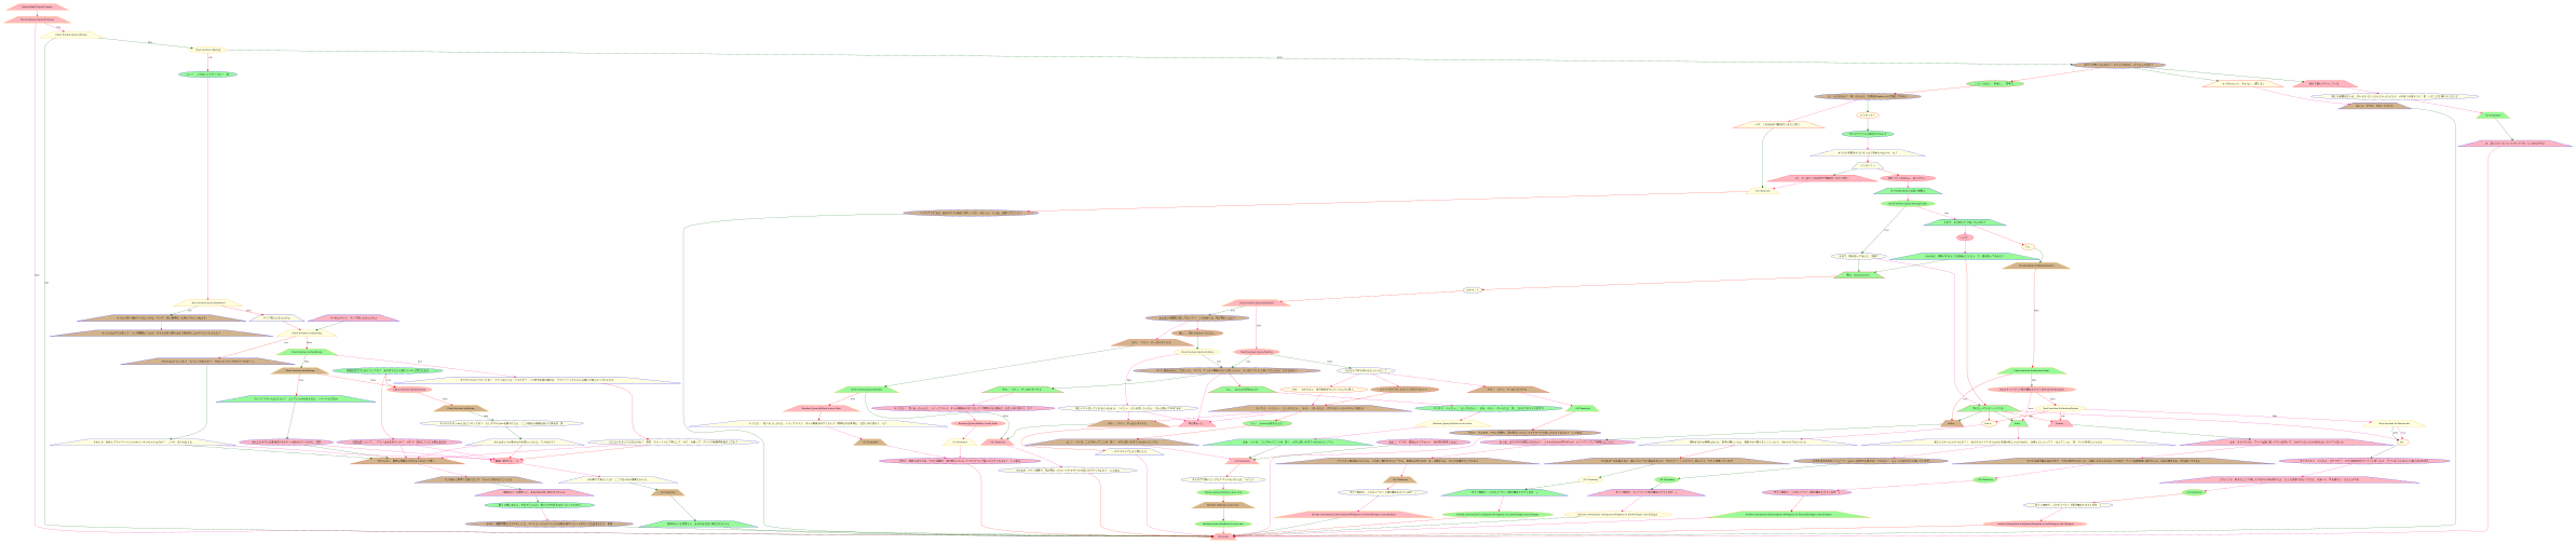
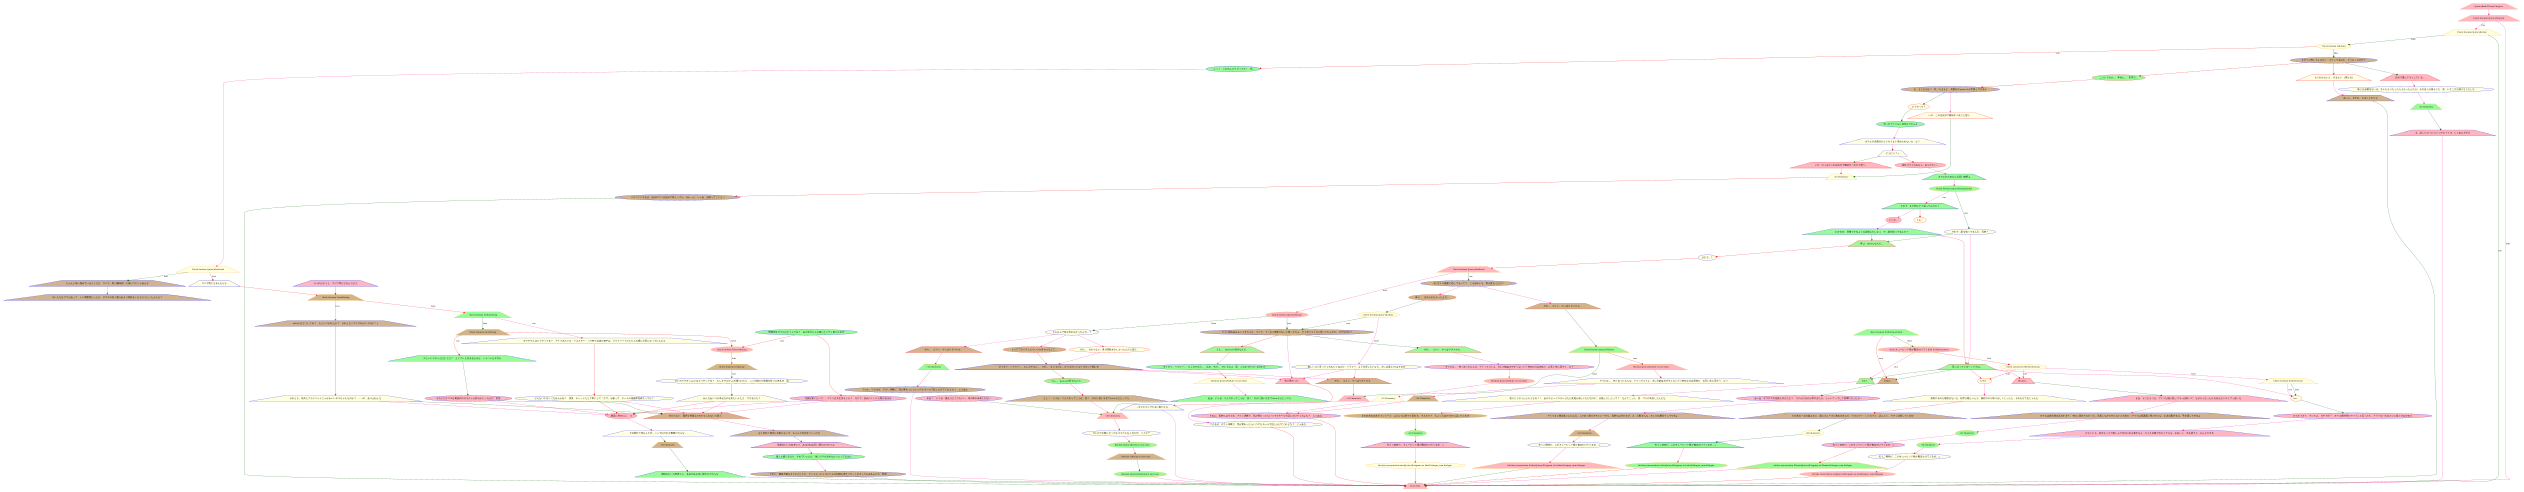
  digraph {
    fontname="PT Serif"
    node [color=blue fillcolor=lightyellow fontname="PT Serif" shape=trapezium style=filled]
    edge [arrowhead=dot color=deeppink fontname="PT Serif"]
    "QuincyRank5Convo3 begins." [color=orange fillcolor=lightpink]
    n2 [color=orange fillcolor=lightpink label="Check boolean QuincyForgiven"]
    n3 [color=orange label="Check boolean QuincyDating"]
    "Chat ends." [color=orange fillcolor=lightpink]
    n5 [color=orange label="Check boolean IsDating" shape=ellipse]
    n6 [fillcolor=palegreen label="よっ！　このおしどりカップル！　笑" shape=ellipse]
    n7 [fillcolor=tan label="まだソロ専してんのか？　そうしてるのか、そうなったのか？" shape=ellipse]
    n8 [color=orange label="Check boolean QuincyHasDated"]
    n9 [color=red fillcolor=lightpink label="自分で選んでそうしている。"]
    n10 [color=red fillcolor=palegreen label="こういうのが…　本当に…　苦手で。" shape=ellipse]
    n11 [color=red label="もう行かないと、すまない。[閉じる]"]
    n12 [fillcolor=tan label="ちゃんと前へ進めているようだな、マジで。別に嫌味言いに来たワケじゃねえぞ"]
    n13 [label="マジで気になるんだがよ"]
    n14 [label="恥じる必要はないぜ。オレもそうだったらよかったんだが。そのほうが楽そうだ　笑　いざこざも減りそうだしな" shape=ellipse]
    n15 [fillcolor=tan label="お、そうなのか？　吐いちまえよ。兄貴分のquincy-kが手貸してやるよ" shape=ellipse]
    n16 [fillcolor=tan label="あいよ、ダチ公。やることやりな"]
    n17 [fillcolor=tan label="オレたちはウマが合って、いい雰囲気だったが、オマエの言う通りあまり長続きしなさそうだったもんな？"]
-   n18 [color=orange label="Check boolean LettieDating"]
+   n18 [color=orange fillcolor=tan label="Check boolean LettieDating"]
    n19 [color=orange fillcolor=palegreen label="+20 Chemistry"]
    n20 [color=red label="どうやって？" shape=ellipse]
    n21 [color=red label="いや、これは自分で解決すべきだと思う。"]
    n22 [fillcolor=tan label="lettieとはどうしてる？　もうシバかれたか？　それともソウイウのがイイのか？ ;)"]
    n23 [color=orange fillcolor=palegreen label="Check boolean ArthurDating"]
    n24 [fillcolor=lightpink label="ま、話したかったらいつでもイイぜ。じゃあなダチ公"]
    n25 [fillcolor=palegreen label="オレがアイツらに話付けてやんよ" shape=ellipse]
    n26 [color=orange label="+20 Chemistry"]
    n27 [fillcolor=lightpink label="そーれはそうと、マジで気になるんだがよ"]
    n28 [label="それとも、以外とプライベートじゃかわいいネコちゃんなのか？　…いや、ありえねぇな"]
    n29 [label="オウサマとはどうやってる？　アイツみたいな「イエスサー」って杓子定規の連中は、プライベートだとどんな感じか気になってたんだよ"]
    n30 [color=orange fillcolor=tan label="Check boolean AmirDating"]
    n31 [label="オマエの兄貴分がコトをうまく収められないか、な？"]
    n32 [fillcolor=tan label="リスペクトするぜ。自分のケツは自分で拭くってか。分かった。じゃあ、頑張ってこいよ :)" shape=ellipse]
    n33 [color=red fillcolor=lightpink label="最高に幸せだよ。 <3" shape=ellipse]
    n34 [color=red fillcolor=tan label="分からない。選択を間違えたのかもしれないと思う。"]
    n35 [label="どんなバケモンになるんかね？　笑笑　チャットだと丁寧にして「ガワ」を被って、デートの途端本性表すってか？" shape=ellipse]
    n36 [fillcolor=palegreen label="スピードスターとはどうだ？　よくアレと付き合えるな。ハイパーな子犬か"]
    n37 [color=orange fillcolor=lightpink label="Check boolean EleanorDating" shape=ellipse]
    n38 [label="どうだい？ ;)"]
    n39 [label="それ聞けて安心したぜ。ここではそれが重要だからな。"]
    n40 [fillcolor=tan label="なら自分と相手に正直になって、ちゃんと向き合うこったな"]
    n41 [fillcolor=lightpink label="それともオマエは電池式のオモチャが好みかどっちかだ　笑笑" shape=ellipse]
    n42 [color=orange fillcolor=tan label="Check boolean AoiDating"]
    n43 [color=red fillcolor=lightpink label="話付けてくれるなら、ありがたい…" shape=ellipse]
    n44 [color=red fillcolor=lightpink label="いや、やっぱりこれは自分で解決すべきだと思う。"]
    n45 [color=orange fillcolor=tan label="+20 Chemistry"]
    n46 [fillcolor=lightpink label="地獄みたいな世界じゃ、あるのはお互い様だけだからな"]
    n47 [fillcolor=palegreen label="怪物王女サマとはどうしてる？　あの舌がどんな感じかメチャ気になるぜ" shape=ellipse]
    n48 [fillcolor=lightpink label="冗談は置いといて…　アイツは大丈夫そうか？　ガチで。読みにくいにも程があるぜ" shape=ellipse]
    n49 [label="オレのイチオシaoiとはどうやってる？　もしオマエがaoiを傷つけたら、ここの誰かが前歯を折りに来るぜ　笑" shape=ellipse]
    n50 [fillcolor=palegreen label="オマエのためならお安い御用よ"]
    n51 [fillcolor=palegreen label="地獄みたいな世界じゃ、あるのはお互い様だけだからな"]
    n52 [fillcolor=palegreen label="違うと感じるなら、それでいいんだ。単にウマが合わなかったってだけだ" shape=ellipse]
    n53 [label="みんなあいつが幸せなのを見たいんだよ、ワカるだろ？"]
    n54 [color=orange fillcolor=palegreen label="Check boolean QuincyDatingGuide2" shape=ellipse]
    n55 [fillcolor=tan label="それに、優柔不断なオマエのことだ、ヤバくなったらオレたちの記憶を消すリセットボタンでもあるんだろ　笑笑" shape=ellipse]
    n56 [fillcolor=palegreen label="それで、まだ同じケツ追ってんのか？"]
    n57 [label="それで、誰を狙ってるんだ、兄弟？" shape=ellipse]
    n58 [color=red fillcolor=lightpink label="いいや。" shape=ellipse]
    n59 [color=red label="うん。" shape=ellipse]
    n60 [color=red fillcolor=palegreen label="気になっているヘックスは…"]
    n61 [color=red fillcolor=palegreen label="実は、Quincyなんだ…"]
    n62 [fillcolor=palegreen label="わかるぜ。目移りするような品揃えだしな ;)　で、誰を狙ってるんだ？"]
-   n63 [color=orange fillcolor=tan label="Check boolean DrifterIntoLettie"]
    n64 [color=red label="Lettie。" shape=ellipse]
    n65 [color=red fillcolor=tan label="Arthur。"]
    n66 [color=red fillcolor=palegreen label="Amir。"]
    n67 [color=red fillcolor=lightpink label="Eleanor。"]
    n68 [color=red label="Aoi。" shape=ellipse]
    n69 [label="ガチで…？" shape=ellipse]
    n70 [color=orange fillcolor=palegreen label="Check boolean DrifterIntoArthur"]
    n71 [label="苦戦するのも無理はないな。初手が難しいんだ。最初のやり取りをしくじったら、それだけでおじゃんだ"]
    n72 [fillcolor=lightpink label="あーあ、オウサマの足踏ん付けたな？　コナかけるのが早すぎたか、ヒートアップして喧嘩になったか…" shape=ellipse]
    n73 [label="逆にどうやったらそうなる？！　あのスピードスターはただ友達が欲しいだけなのに、台無しにしたって？　なんてこった　笑　マジの失言したんだな"]
    n74 [fillcolor=lightpink label="まあ、そうだろうな。アイツは急に怒ってそっぽ向いて、なぜそうなったかを伝えないタイプっぽいな"]
    n75 [fillcolor=lightpink label="オイオイオイ、マジかよ。ガチでか？　オマエ絶対何かヤバイこと言ったろ。アイツをバカみたいに扱うのはやめろ" shape=ellipse]
    n76 [color=orange fillcolor=lightpink label="Check boolean QuincyHasDated"]
    n77 [color=orange fillcolor=lightpink label="Check キューピッド様が魔法かけてくるぜ DrifterIntoAmir" shape=ellipse]
    n78 [fillcolor=tan label="だがある一点を超えると、急にスムーズに進み出すんだ、ワカルか？　いいだろう。話しとく。ウマく説得してくるぜ"]
    n79 [fillcolor=tan label="アイツまじ沸点低いんだよな。しかめっ面がオモシレーから、気持ちは分かるが。ま、心配すんな。オレがお膳立てしてやるよ"]
-   n80 [fillcolor=tan label="ま大丈夫大丈夫ダイジョーブ。quincy-kは何でも直せる、ワカルか？　ちょっとあのガキと話してくるぜ" shape=ellipse]
+   n80 [color=orange fillcolor=tan label="ま大丈夫大丈夫ダイジョーブ。quincy-kは何でも直せる、ワカルか？　ちょっとあのガキと話してくるぜ" shape=ellipse]
    n81 [fillcolor=tan label="オマエは多分踏み込みすぎて、それに気付かなかった。注意しながらやらないとだめだ。アイツは意識高い系だからな。まあ心配するな、手を貸してやるよ"]
    n82 [fillcolor=lightpink label="少なくとも、好きなことで楽しんでるのに水を差すなよ。たとえ共感できなくてもな。まあいい、手を貸そう。なんとかする"]
    n83 [fillcolor=tan label="まだオレの面影に恋してるって？　こそばゆいな。気が変わったか？" shape=ellipse]
    n84 [color=orange fillcolor=lightpink label="Check boolean QuincyNoDate" shape=ellipse]
    n85 [color=orange label="Check boolean DrifterIntoEleanor" shape=ellipse]
    n86 [color=orange label="+20 Chemistry" shape=ellipse]
    n87 [color=orange fillcolor=tan label="+20 Chemistry"]
    n88 [color=orange fillcolor=palegreen label="+20 Chemistry" shape=ellipse]
    n89 [color=orange fillcolor=palegreen label="+20 Chemistry" shape=ellipse]
    n90 [color=orange fillcolor=palegreen label="+20 Chemistry" shape=ellipse]
    n91 [color=red fillcolor=tan label="単に…　忘れられなかったんだ…" shape=ellipse]
    n92 [color=red fillcolor=tan label="その…　ゴメン、やっぱりダメかも。"]
    n93 [fillcolor=tan label="ヤバい踏み込みもしてきたよな、マジで。てっきり興味がないと思ったから、そう言うコトだと思ってたんだが。ガチなのか？" shape=ellipse]
    n94 [label="ならなんで何も言わなかったんだ…？" shape=ellipse]
    n95 [color=orange label="Check boolean DrifterIntoAoi"]
    n96 [fillcolor=palegreen label="乞うご期待だ。このキューピッド様が魔法かけてくるぜ。;)"]
    n97 [label="乞うご期待だ。このキューピッド様が魔法かけてくるぜ。;)" shape=ellipse]
    n98 [fillcolor=lightpink label="乞うご期待だ。キューピッド様が魔法かけてくるぜ。;)"]
    n99 [fillcolor=lightpink label="乞うご期待だ。このキューピッド様が魔法かけてくるぜ。;)" shape=ellipse]
    n100 [label="乞うご期待だ。このキューピッド様が魔法かけてくるぜ。;)" shape=ellipse]
    n101 [color=orange label="Check boolean QuincyNoDate" shape=ellipse]
    n102 [color=orange fillcolor=palegreen label="Check boolean QuincyNoDate"]
    n103 [color=red fillcolor=palegreen label="うん…　Quincyが好きなんだ。"]
    n104 [color=red fillcolor=palegreen label="その…　ゴメン、やっぱりダメかも。"]
    n105 [color=red fillcolor=lightpink label="気が変わった。"]
    n106 [color=red label="その…　わからない。多分気恥ずかしかったんだと思う。" shape=ellipse]
    n107 [color=red fillcolor=tan label="どうアプローチしたらいいか分からなくて。" shape=ellipse]
    n108 [color=red fillcolor=tan label="その…　ゴメン、やっぱりダメかも。"]
    n109 [color=orange fillcolor=palegreen label="Initiate conversation LettieQuincyWingman in LettieDialogue_rom.dialogue" shape=ellipse]
    n110 [color=orange fillcolor=lightpink label="Initiate conversation ArthurQuincyWingman in ArthurDialogue_rom.dialogue"]
    n111 [color=orange label="Initiate conversation AmirQuincyWingman in JabirDialogue_rom.dialogue" shape=ellipse]
    n112 [color=orange fillcolor=palegreen label="Initiate conversation EleanorQuincyWingman in EleanorDialogue_rom.dialogue"]
    n113 [color=orange fillcolor=lightpink label="Initiate conversation AoiQuincyWingman in AoiDialogue_rom.dialogue" shape=ellipse]
    n114 [label="嬉しいコト言ってくれるじゃねえか、ベイビー。よりを戻したいなら、オレは喜んでOKするぜ" shape=ellipse]
    n115 [color=orange fillcolor=lightpink label="Boolean QuincyNoDate is now false."]
    n116 [color=orange fillcolor=lightpink label="+10 Chemistry"]
    n117 [fillcolor=palegreen label="オイオイ、ベイビー…　もしガチなら…　まあ、その…　オレもだよ　笑　これまでのコトも許すさ" shape=ellipse]
    n118 [fillcolor=lightpink label="そうだな…　色々あったもんな。イイってコトよ。オレが馴染みやすくないクソ野郎なのは承知だ。お互い水に流そう、な？" shape=ellipse]
    n119 [label="…オマエマジでたまに変だよな"]
    n120 [fillcolor=tan label="オイオイ、ベイビー…　もしガチなら…　その…　オレもだよ。オマエがいいならヨロシク頼むぜ"]
    n121 [color=orange fillcolor=palegreen label="+10 Chemistry"]
    n122 [color=red fillcolor=tan label="その…　ゴメン、やっぱりダメかも。"]
    n123 [label="そうだな…　色々あったもんな。イイってコトよ。オレが馴染みやすくないクソ野郎なのは承知だ。お互い水に流そう、な？"]
    n124 [label="ワカるぜ。デカい決断だ。気が変わったらいつでもモールで話しかけてくれよな？　じゃあな" shape=ellipse]
    n125 [color=orange label="Boolean QuincyNoDate is now false."]
    n126 [color=orange fillcolor=lightpink label="Boolean QuincyNoDate is now false." shape=ellipse]
    n127 [color=red fillcolor=palegreen label="うん…　Quincyが好きなんだ。" shape=ellipse]
    n128 [fillcolor=tan label="ワカル、ワカるぜ。デカい決断だ。気が変わったらいつでもモールで話しかけてくれよな？　じゃあな" shape=ellipse]
    n129 [color=orange fillcolor=tan label="+20 Chemistry"]
    n130 [fillcolor=palegreen label="ああ。イイぜ。二人でやってこうぜ　笑！　ガチに笑いすぎてlettieがビビってら"]
    n131 [color=orange label="+10 Chemistry"]
    n132 [fillcolor=tan label="よし！　イイぜ。二人でやってこうぜ　笑！　ガチに笑いすぎてlettieがビビってら"]
    n133 [fillcolor=lightpink label="ああ！　イイぜ。過去はどうでもいい、目の前の未来しかない" shape=ellipse]
    n134 [color=orange fillcolor=lightpink label="+20 Chemistry"]
    n135 [fillcolor=lightpink label="それに、気持ちはワカる。デカい決断だ。気が変わったらいつでもモールで話しかけてくれよな？　じゃあな" shape=ellipse]
    n136 [label="オレのアホ面にビッグなスマイルをくれたぜ、ベイビー" shape=ellipse]
    n137 [color=orange fillcolor=palegreen label="Boolean QuincyDating is now true." shape=ellipse]
    n138 [color=orange fillcolor=tan label="Boolean IsDating is now true."]
    n139 [color=orange fillcolor=palegreen label="Boolean QuincyHasDated is now true." shape=ellipse]
    "QuincyRank5Convo3 begins." -> n2 [arrowhead=diamond]
    n2 -> n3 [arrowhead=diamond label=true]
    n2 -> "Chat ends." [label=false]
    n3 -> "Chat ends." [arrowhead=vee color=darkgreen label=true]
    n3 -> n5 [arrowhead=diamond color=darkgreen label=false]
    n5 -> n6 [arrowhead=diamond color=red label=true]
    n5 -> n7 [arrowhead=diamond color=darkgreen label=false]
    n6 -> n8 [arrowhead=vee]
    n7 -> n9 [arrowhead=diamond color=darkgreen]
    n7 -> n10 [color=red]
    n7 -> n11 [arrowhead=vee color=darkgreen]
    n8 -> n12 [color=darkgreen label=true]
    n8 -> n13 [color=red label=false]
    n9 -> n14
    n10 -> n15 [arrowhead=diamond color=red]
    n11 -> n16
    n12 -> n17 [arrowhead=diamond]
    n13 -> n18 [arrowhead=vee color=red]
    n14 -> n19 [arrowhead=vee]
    n15 -> n20 [color=darkgreen]
    n15 -> n21 [arrowhead=vee]
    n16 -> "Chat ends." [arrowhead=diamond color=darkgreen]
    n18 -> n22 [arrowhead=vee color=red label=true]
    n18 -> n23 [color=red label=false]
    n19 -> n24 [color=darkgreen]
    n20 -> n25 [arrowhead=diamond color=darkgreen]
    n21 -> n26 [arrowhead=diamond color=darkgreen]
    n22 -> n28 [arrowhead=vee color=darkgreen]
    n23 -> n29 [label=true]
    n23 -> n30 [color=darkgreen label=false]
    n24 -> "Chat ends."
    n25 -> n31 [arrowhead=vee]
    n26 -> n32 [arrowhead=vee color=red]
    n27 -> n18 [color=darkgreen]
    n28 -> n33 [arrowhead=diamond]
    n28 -> n34 [arrowhead=diamond color=darkgreen]
    n29 -> n35 [arrowhead=diamond color=red]
    n30 -> n36 [arrowhead=diamond color=red label=true]
    n30 -> n37 [arrowhead=diamond color=red label=false]
    n31 -> n38 [arrowhead=diamond color=red]
    n32 -> "Chat ends." [arrowhead=diamond color=darkgreen]
    n33 -> n39 [arrowhead=diamond]
    n34 -> n40 [arrowhead=vee]
    n35 -> n33 [color=red]
    n35 -> n34 [arrowhead=vee]
    n36 -> n41 [arrowhead=diamond color=darkgreen]
    n37 -> n42 [arrowhead=vee color=red label=false]
    n38 -> n43 [arrowhead=diamond color=red]
    n38 -> n44 [arrowhead=vee color=darkgreen]
    n39 -> n45 [arrowhead=diamond color=darkgreen]
    n40 -> n46 [arrowhead=vee color=darkgreen]
    n41 -> n33 [arrowhead=vee]
    n41 -> n34 [arrowhead=diamond color=darkgreen]
    n42 -> n49 [arrowhead=vee color=darkgreen label=true]
    n43 -> n50 [arrowhead=vee]
    n44 -> n26
    n45 -> n51 [color=darkgreen]
    n46 -> n52 [arrowhead=vee color=darkgreen]
    n47 -> n37 [arrowhead=vee color=red label=true]
    n47 -> n48 [color=red]
    n48 -> n33 [arrowhead=diamond]
    n48 -> n34
    n49 -> n53 [color=darkgreen]
    n50 -> n54
    n51 -> "Chat ends." [arrowhead=diamond color=darkgreen]
    n52 -> n55 [arrowhead=vee]
    n53 -> n33 [color=red]
    n53 -> n34 [arrowhead=diamond]
    n54 -> n56 [arrowhead=diamond label=true]
    n54 -> n57 [arrowhead=diamond color=darkgreen label=true]
    n55 -> "Chat ends." [arrowhead=diamond color=darkgreen]
    n56 -> n58 [arrowhead=vee]
    n56 -> n59 [color=red]
    n57 -> n60
    n57 -> n61 [arrowhead=vee color=darkgreen]
    n58 -> n62
-   n59 -> n63 [arrowhead=diamond color=darkgreen]
    n60 -> n64 [arrowhead=vee color=red]
    n60 -> n65 [color=darkgreen]
    n60 -> n66 [color=darkgreen]
    n60 -> n67 [color=red]
    n60 -> n68
    n61 -> n69 [arrowhead=diamond color=red]
    n62 -> n60 [arrowhead=diamond color=red]
    n62 -> n61 [arrowhead=vee color=darkgreen]
-   n63 -> n70 [arrowhead=diamond color=red label=false]
    n64 -> n71 [arrowhead=diamond]
    n65 -> n72 [color=darkgreen]
    n66 -> n73 [arrowhead=vee]
    n67 -> n74 [color=darkgreen]
    n68 -> n75 [arrowhead=vee color=darkgreen]
    n69 -> n76 [arrowhead=vee color=red]
    n70 -> n65 [color=red label=true]
    n70 -> n77 [arrowhead=vee color=darkgreen label=false]
    n71 -> n78 [color=red]
    n72 -> n79
    n73 -> n80
    n74 -> n81 [arrowhead=vee]
    n75 -> n82 [arrowhead=diamond]
    n76 -> n83 [arrowhead=vee color=darkgreen label=true]
    n76 -> n84 [arrowhead=vee label=false]
    n77 -> n66 [label=true]
    n77 -> n85 [arrowhead=diamond color=red label=false]
    n78 -> n86 [arrowhead=diamond color=darkgreen]
    n79 -> n87 [arrowhead=diamond]
    n80 -> n88 [arrowhead=vee color=darkgreen]
    n81 -> n89 [arrowhead=diamond]
    n82 -> n90
    n83 -> n91 [arrowhead=diamond]
    n83 -> n92 [arrowhead=diamond]
    n84 -> n93 [arrowhead=diamond color=darkgreen label=true]
    n84 -> n94 [arrowhead=diamond color=darkgreen label=false]
    n85 -> n64 [arrowhead=vee color=red label=true]
    n85 -> n67 [arrowhead=vee color=red label=true]
    n85 -> n95 [arrowhead=diamond label=false]
    n86 -> n96 [arrowhead=diamond color=darkgreen]
    n87 -> n97 [arrowhead=vee color=red]
    n88 -> n98 [color=darkgreen]
    n89 -> n99
    n90 -> n100 [arrowhead=vee color=red]
    n91 -> n101 [color=darkgreen]
    n92 -> n102 [arrowhead=diamond color=darkgreen]
    n93 -> n103 [arrowhead=vee color=red]
    n93 -> n104 [color=darkgreen]
    n93 -> n105
    n94 -> n106
    n94 -> n107 [arrowhead=vee]
    n94 -> n108 [arrowhead=diamond]
    n95 -> n68 [arrowhead=diamond label=true]
    n95 -> n68 [color=darkgreen label=false]
    n96 -> n109 [arrowhead=diamond]
    n97 -> n110
    n98 -> n111
    n99 -> n112 [color=red]
    n100 -> n113
    n101 -> n93 [arrowhead=diamond color=darkgreen label=true]
    n101 -> n114 [arrowhead=vee label=false]
    n102 -> n115 [color=red label=true]
    n102 -> n116 [arrowhead=vee color=darkgreen label=false]
    n103 -> n117 [arrowhead=vee]
    n104 -> n118
    n105 -> n119 [arrowhead=vee color=red]
    n106 -> n120 [arrowhead=diamond]
    n107 -> n120 [color=red]
    n108 -> n121
    n109 -> "Chat ends." [color=red]
    n110 -> "Chat ends." [arrowhead=vee color=darkgreen]
    n111 -> "Chat ends." [arrowhead=vee color=darkgreen]
    n112 -> "Chat ends."
    n113 -> "Chat ends." [arrowhead=vee color=red]
    n114 -> n105 [arrowhead=diamond]
    n114 -> n122
    n115 -> n123 [arrowhead=diamond color=red]
    n116 -> n124 [arrowhead=diamond]
    n117 -> n125 [arrowhead=vee color=red]
    n118 -> n126 [arrowhead=vee]
    n119 -> "Chat ends." [arrowhead=diamond]
    n120 -> n105
    n120 -> n122
    n120 -> n127 [color=red]
    n121 -> n128 [arrowhead=vee color=red]
    n122 -> n116 [arrowhead=vee color=darkgreen]
    n123 -> n129 [arrowhead=diamond]
    n124 -> "Chat ends." [color=red]
    n125 -> n130 [arrowhead=vee]
    n126 -> n131
    n127 -> n132 [arrowhead=diamond color=red]
    n128 -> "Chat ends." [arrowhead=vee]
    n129 -> n135 [arrowhead=diamond]
    n130 -> n134 [color=darkgreen]
    n131 -> n135 [arrowhead=vee]
    n132 -> n134 [arrowhead=vee]
    n133 -> n134 [color=darkgreen]
    n134 -> n136 [arrowhead=vee color=red]
    n135 -> "Chat ends." [arrowhead=diamond color=red]
    n136 -> n137 [arrowhead=diamond]
    n137 -> n138 [color=red]
    n138 -> n139 [arrowhead=diamond color=darkgreen]
    n139 -> "Chat ends." [arrowhead=vee]
  }
